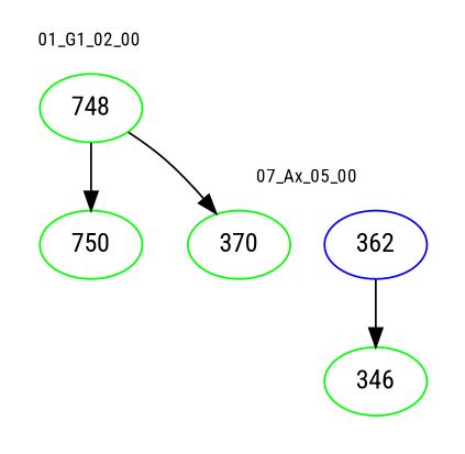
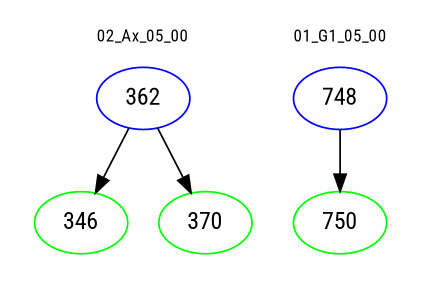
  digraph {
    fontname="Roboto Condensed"
    node [color=green fontname="Roboto Condensed"]
    edge [color=black fontname="Roboto Condensed"]
    n1 [color=blue label=362]
    n2 [label=346]
    n3 [label=370]
-   n4 [label=748]
+   n4 [color=blue label=748]
    n5 [label=750]
    subgraph cluster_1 {
      color=white
      fontsize=10
-     label="07_Ax_05_00"
+     label="02_Ax_05_00"
      n1
      n2
      n3
    }
    subgraph cluster_2 {
      color=white
      fontsize=10
-     label="01_G1_02_00"
+     label="01_G1_05_00"
      n4
      n5
    }
    n1 -> n2
-   n4 -> n3
+   n1 -> n3
    n4 -> n5
  }
